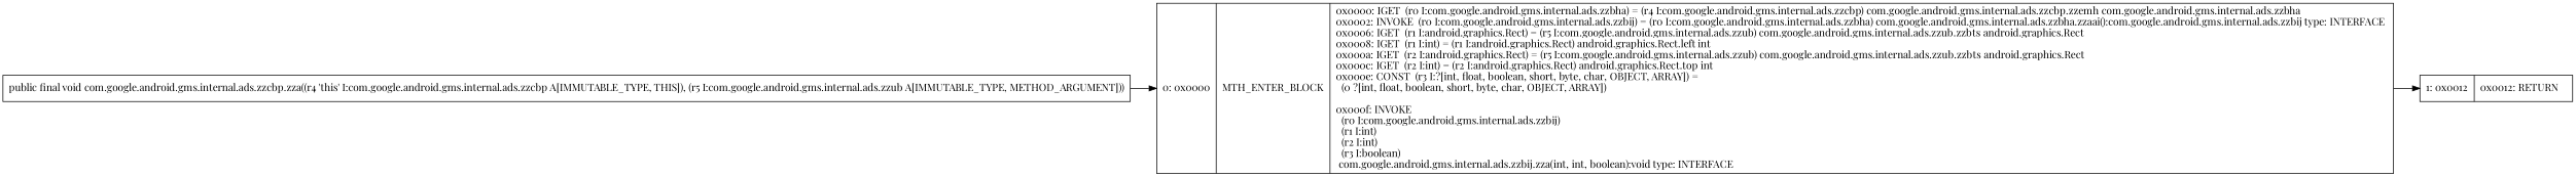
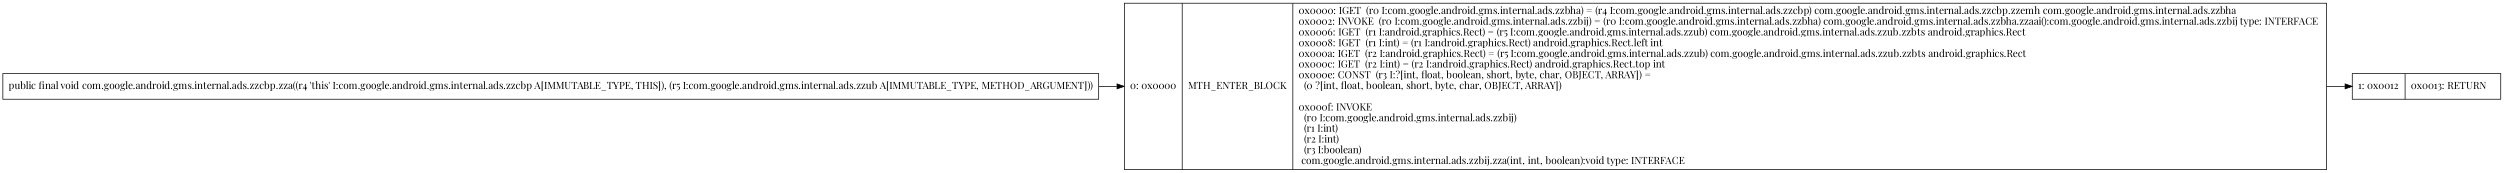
  digraph {
    rankdir=LR
    fontname="Playfair Display"
    node [shape=record fontname="Playfair Display"]
    edge [fontname="Playfair Display"]
    n1 [label="{0\:\ 0x0000|MTH_ENTER_BLOCK\l|0x0000: IGET  (r0 I:com.google.android.gms.internal.ads.zzbha) = (r4 I:com.google.android.gms.internal.ads.zzcbp) com.google.android.gms.internal.ads.zzcbp.zzemh com.google.android.gms.internal.ads.zzbha \l0x0002: INVOKE  (r0 I:com.google.android.gms.internal.ads.zzbij) = (r0 I:com.google.android.gms.internal.ads.zzbha) com.google.android.gms.internal.ads.zzbha.zzaai():com.google.android.gms.internal.ads.zzbij type: INTERFACE \l0x0006: IGET  (r1 I:android.graphics.Rect) = (r5 I:com.google.android.gms.internal.ads.zzub) com.google.android.gms.internal.ads.zzub.zzbts android.graphics.Rect \l0x0008: IGET  (r1 I:int) = (r1 I:android.graphics.Rect) android.graphics.Rect.left int \l0x000a: IGET  (r2 I:android.graphics.Rect) = (r5 I:com.google.android.gms.internal.ads.zzub) com.google.android.gms.internal.ads.zzub.zzbts android.graphics.Rect \l0x000c: IGET  (r2 I:int) = (r2 I:android.graphics.Rect) android.graphics.Rect.top int \l0x000e: CONST  (r3 I:?[int, float, boolean, short, byte, char, OBJECT, ARRAY]) = \l  (0 ?[int, float, boolean, short, byte, char, OBJECT, ARRAY])\l \l0x000f: INVOKE  \l  (r0 I:com.google.android.gms.internal.ads.zzbij)\l  (r1 I:int)\l  (r2 I:int)\l  (r3 I:boolean)\l com.google.android.gms.internal.ads.zzbij.zza(int, int, boolean):void type: INTERFACE \l}"]
-   n2 [label="{1\:\ 0x0012|0x0012: RETURN   \l}"]
+   n2 [label="{1\:\ 0x0012|0x0013: RETURN   \l}"]
    n3 [label="{public final void com.google.android.gms.internal.ads.zzcbp.zza((r4 'this' I:com.google.android.gms.internal.ads.zzcbp A[IMMUTABLE_TYPE, THIS]), (r5 I:com.google.android.gms.internal.ads.zzub A[IMMUTABLE_TYPE, METHOD_ARGUMENT])) }"]
    n1 -> n2
    n3 -> n1
  }
